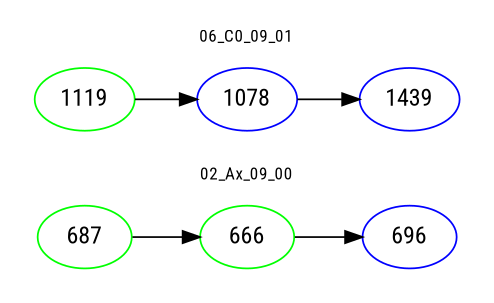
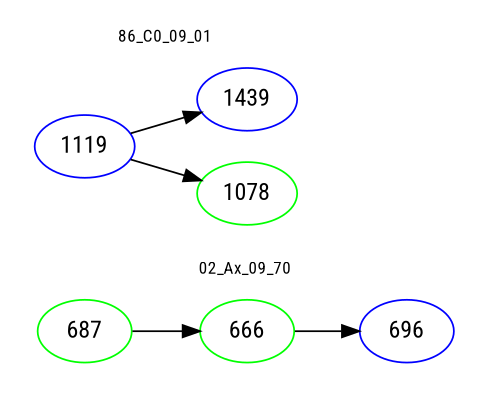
  digraph {
    fontname="Roboto Condensed"
    rankdir=LR
    node [color=green fontname="Roboto Condensed"]
    edge [color=black fontname="Roboto Condensed"]
    n1 [label=687]
    n2 [label=666]
    n3 [color=blue label=696]
-   n4 [label=1119]
-   n5 [color=blue label=1078]
+   n4 [color=blue label=1119]
+   n5 [label=1078]
    n6 [color=blue label=1439]
    subgraph cluster_1 {
      color=white
      fontsize=10
-     label="02_Ax_09_00"
+     label="02_Ax_09_70"
      n1
      n2
      n3
    }
    subgraph cluster_2 {
      color=white
      fontsize=10
-     label="06_C0_09_01"
+     label="86_C0_09_01"
      n4
      n5
      n6
    }
    n1 -> n2
    n2 -> n3
    n4 -> n5
-   n5 -> n6
+   n4 -> n6
  }
